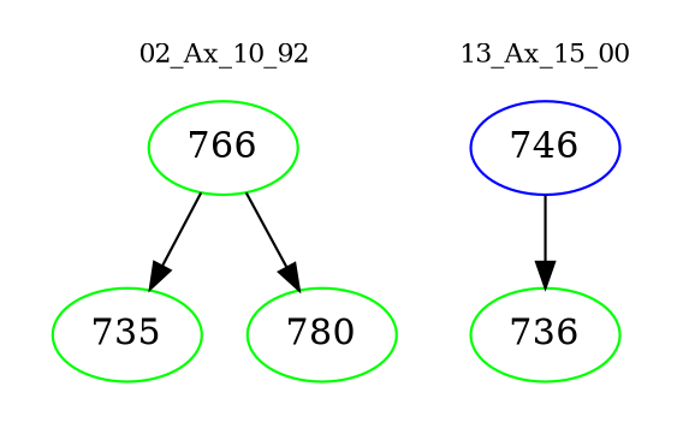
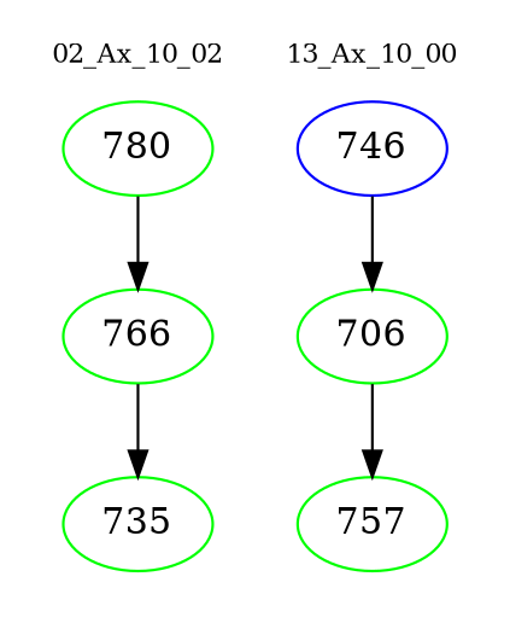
  digraph {
    node [color=green]
    edge [color=black]
    n1 [label=766]
    n2 [label=735]
    n3 [label=780]
-   n4 [label=736]
+   n4 [label=706]
    n5 [color=blue label=746]
+   n6 [label=757]
    subgraph cluster_1 {
      color=white
      fontsize=10
-     label="02_Ax_10_92"
+     label="02_Ax_10_02"
      n1
      n2
      n3
    }
    subgraph cluster_2 {
      color=white
      fontsize=10
-     label="13_Ax_15_00"
+     label="13_Ax_10_00"
      n4
      n5
+     n6
    }
    n1 -> n2
-   n1 -> n3
+   n3 -> n1
+   n4 -> n6
    n5 -> n4
  }
